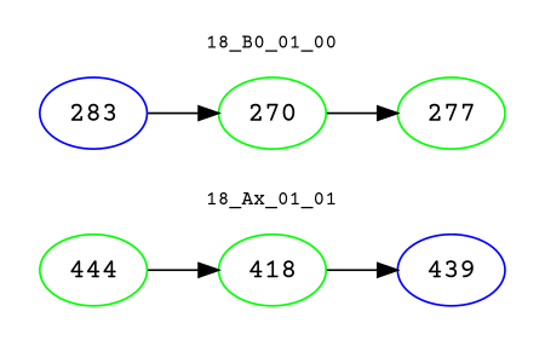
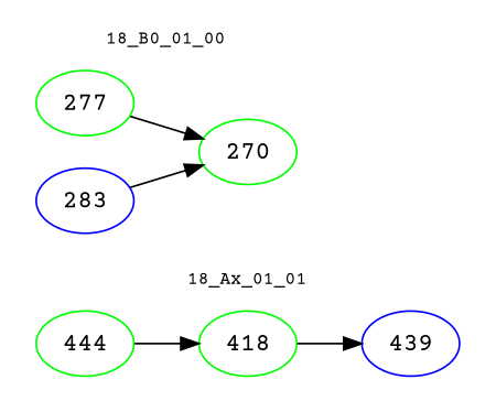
  digraph {
    fontname="Courier Prime"
    rankdir=LR
    node [color=green fontname="Courier Prime"]
    edge [color=black fontname="Courier Prime"]
    n1 [label=444]
    n2 [label=418]
    n3 [color=blue label=439]
    n4 [label=277]
    n5 [label=270]
    n6 [color=blue label=283]
    subgraph cluster_1 {
      color=white
      fontsize=10
      label="18_Ax_01_01"
      n1
      n2
      n3
    }
    subgraph cluster_2 {
      color=white
      fontsize=10
      label="18_B0_01_00"
      n4
      n5
      n6
    }
    n1 -> n2
    n2 -> n3
-   n5 -> n4
+   n4 -> n5
    n6 -> n5
  }
